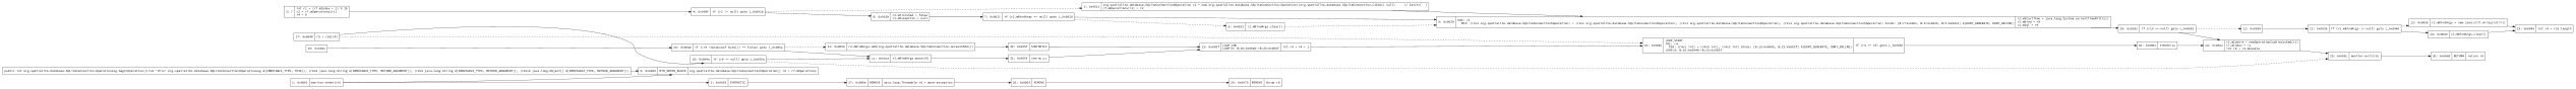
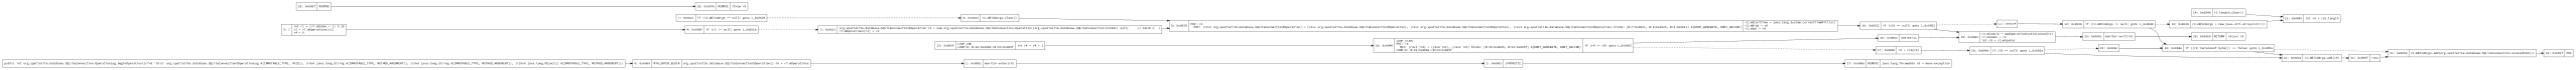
  digraph {
    fontname="Source Code Pro"
    rankdir=LR
    node [fontname="Source Code Pro" shape=record]
    edge [fontname="Source Code Pro"]
    n1 [label="{0\:\ 0x0000|MTH_ENTER_BLOCK\l|org.spatialite.database.SQLiteConnection$Operation[] r0 = r7.mOperations\l}"]
    n2 [label="{1\:\ 0x0002|monitor\-enter(r0)\l}"]
    n3 [label="{2\:\ 0x0003|SYNTHETIC\l}"]
    n4 [label="{27\:\ 0x006e|REMOVE\l|java.lang.Throwable r8 = move\-exception\l}"]
    n5 [label="{3\:\ ?|int r1 = (r7.mIndex + 1) % 20\lr2 = r7.mOperations[r1]\lr4 = 0\l}"]
    n6 [label="{4\:\ 0x000f|if (r2 != null) goto L_0x001b\l}"]
    n7 [label="{28\:\ 0x006f|REMOVE\l}"]
    n8 [label="{5\:\ 0x0011|org.spatialite.database.SQLiteConnection$Operation r2 = new org.spatialite.database.SQLiteConnection.Operation((org.spatialite.database.SQLiteConnection.C15161) null)     \/\/ Catch:\{  \}\lr7.mOperations[r1] = r2\l}"]
-   n9 [label="{6\:\ 0x001b|r2.mFinished = false\lr2.mException = null\l}"]
    n10 [label="{9\:\ 0x0028|PHI: r2 \l  PHI: (r2v2 org.spatialite.database.SQLiteConnection$Operation) = (r2v1 org.spatialite.database.SQLiteConnection$Operation), (r2v1 org.spatialite.database.SQLiteConnection$Operation), (r2v3 org.spatialite.database.SQLiteConnection$Operation) binds: [B:7:0x0021, B:8:0x0023, B:5:0x0011] A[DONT_GENERATE, DONT_INLINE]\l|r2.mStartTime = java.lang.System.currentTimeMillis()\lr2.mKind = r8\lr2.mSql = r9\l}"]
    n11 [label="{7\:\ 0x0021|if (r2.mBindArgs == null) goto L_0x0028\l}"]
    n12 [label="{10\:\ 0x0032|if (r10 == null) goto L_0x0062\l}"]
    n13 [label="{8\:\ 0x0023|r2.mBindArgs.clear()\l}"]
    n14 [label="{11\:\ 0x0034}"]
    n15 [label="{24\:\ 0x0062|r2.mCookie = newOperationCookieLocked(r1)\lr7.mIndex = r1\lint r8 = r2.mCookie\l}"]
    n16 [label="{12\:\ 0x0036|if (r2.mBindArgs != null) goto L_0x0040\l}"]
    n17 [label="{25\:\ 0x006c|monitor\-exit(r0)\l}"]
    n18 [label="{13\:\ 0x0038|r2.mBindArgs = new java.util.ArrayList\<\>()\l}"]
-   n19 [label="{14\:\ 0x0040|r2.mBindArgs.clear()\l}"]
+   n19 [label="{14\:\ 0x0040|r2.length.clear()\l}"]
    n20 [label="{15\:\ 0x0045|int r8 = r10.length\l}"]
    n21 [label="{16\:\ 0x0046|LOOP_START\lPHI: r4 \l  PHI: (r4v1 int) = (r4v0 int), (r4v2 int) binds: [B:15:0x0045, B:23:0x005f] A[DONT_GENERATE, DONT_INLINE]\lLOOP:0: B:16:0x0046\-\>B:23:0x005f\l|if (r4 \>= r8) goto L_0x0062\l}"]
    n22 [label="{17\:\ 0x0048|r9 = r10[r4]\l}"]
    n23 [label="{30\:\ 0x0062|SYNTHETIC\l}"]
    n24 [label="{18\:\ 0x004a|if (r9 == null) goto L_0x005a\l}"]
    n25 [label="{19\:\ 0x004c}"]
-   n26 [label="{22\:\ 0x005a|r2.mBindArgs.move(r9)\l}"]
+   n26 [label="{22\:\ 0x005a|r2.mBindArgs.add(r9)\l}"]
    n27 [label="{20\:\ 0x004e|if ((r9 instanceof byte[]) == false) goto L_0x005a\l}"]
-   n28 [label="{31\:\ 0x005f|SYNTHETIC\l}"]
+   n28 [label="{31\:\ 0x005f|THIS\l}"]
    n29 [label="{21\:\ 0x0050|r2.mBindArgs.add(org.spatialite.database.SQLiteConnection.access$500())\l}"]
-   n30 [label="{32\:\ 0x005f|SYNTHETIC\l}"]
+   n30 [label="{32\:\ 0x005f|PHI\l}"]
    n31 [label="{23\:\ 0x005f|LOOP_END\lLOOP:0: B:16:0x0046\-\>B:23:0x005f\l|int r4 = r4 + 1\l}"]
    n32 [label="{26\:\ 0x006d|RETURN\l|return r8\l}"]
    n33 [label="{29\:\ 0x0070|REMOVE\l|throw r8\l}"]
    n34 [label="{public int org.spatialite.database.SQLiteConnection.OperationLog.beginOperation((r7v0 'this' org.spatialite.database.SQLiteConnection$OperationLog A[IMMUTABLE_TYPE, THIS]), (r8v0 java.lang.String A[IMMUTABLE_TYPE, METHOD_ARGUMENT]), (r9v0 java.lang.String A[IMMUTABLE_TYPE, METHOD_ARGUMENT]), (r10v0 java.lang.Object[] A[IMMUTABLE_TYPE, METHOD_ARGUMENT])) }"]
-   n2 -> n1
+   n1 -> n2
    n2 -> n3
    n3 -> n4
-   n4 -> n7
    n5 -> n6
    n6 -> n8 [style=dashed]
-   n6 -> n9
    n7 -> n33
    n8 -> n10
-   n9 -> n11
    n10 -> n12
-   n11 -> n10
    n11 -> n13 [style=dashed]
    n12 -> n14 [style=dashed]
    n12 -> n15
-   n13 -> n10 [style=dashed]
+   n13 -> n10
    n14 -> n16
    n15 -> n17
    n16 -> n18 [style=dashed]
-   n16 -> n19
+   n16 -> n27
    n17 -> n32
    n18 -> n20
    n19 -> n20
-   n22 -> n21 [style=dashed]
+   n21 -> n22 [style=dashed]
    n21 -> n23
    n22 -> n24
    n23 -> n15
-   n24 -> n17 [style=dashed]
+   n24 -> n25 [style=dashed]
    n24 -> n26
    n25 -> n27
    n26 -> n28
    n27 -> n26
    n27 -> n29 [style=dashed]
-   n28 -> n31
+   n28 -> n29
    n29 -> n30
-   n30 -> n31
    n31 -> n21
    n34 -> n1
  }
